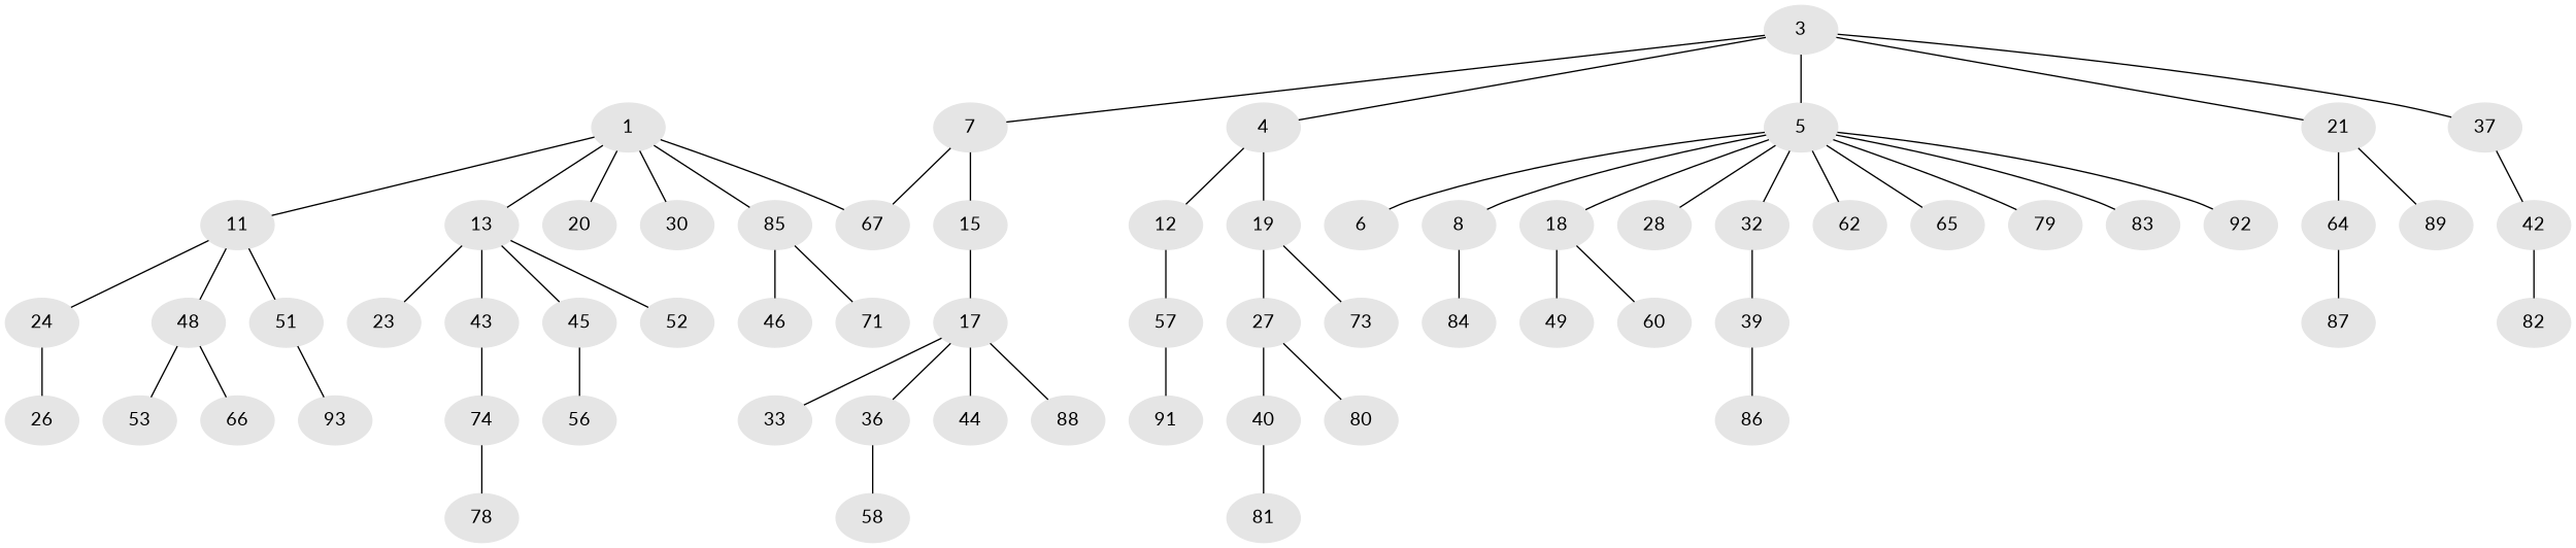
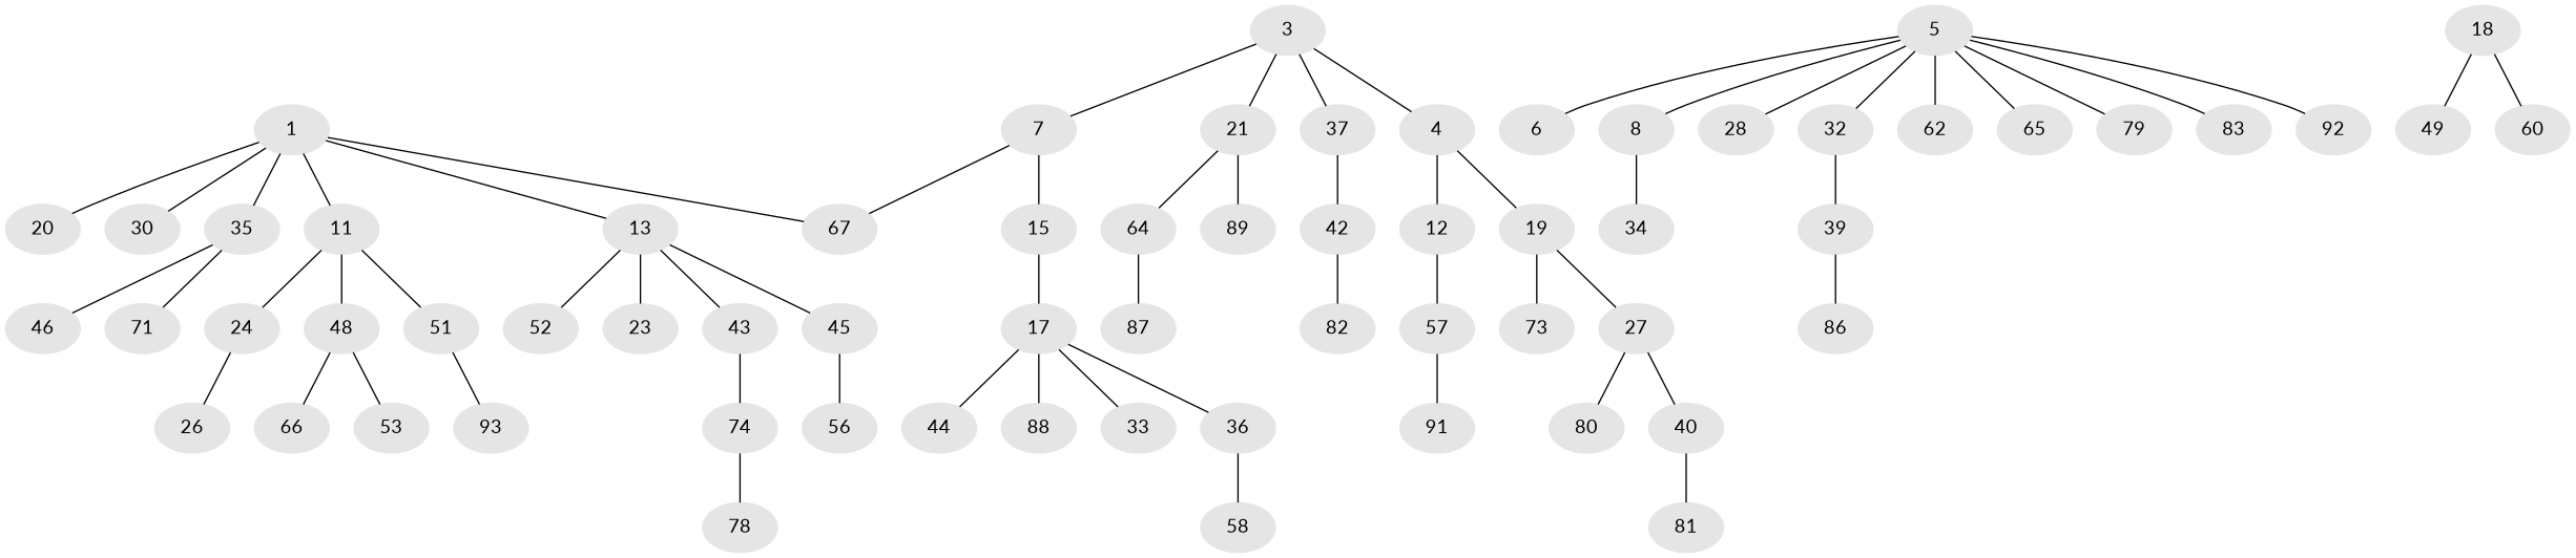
  graph {
    fontname=Lato
    node [color=gray90 fontname=Lato style=filled]
    edge [fontname=Lato]
    1 [super="+2"]
    11 [super="+41"]
    13 [super="+14"]
    20
    30
-   35 [super="+54" label=85]
+   35 [super="+54"]
    67
    3 [super="+29"]
    4 [super="+9"]
    5 [super="+10"]
    7 [super="+31"]
    21 [super="+71"]
    37 [super="+63"]
    24 [super="+70"]
    48
    51
    23
    43
    45 [super="+55"]
    52
    46
    n22 [label=71]
    12 [super="+16"]
    19 [super="+38"]
    6
    8
    18 [super="+47"]
    28
    32 [super="+59"]
    62
    65 [super="+75"]
    79 [super="+84"]
    83
    92
    15 [super="+25"]
    64 [super="+95"]
    89
    42
    57
    27 [super="+76"]
    73
-   34 [super="+72" label=84]
+   34 [super="+72"]
    49
    60
    39
    17 [super="+22"]
    26
    53
    66
    93 [super="+94"]
    91
    74 [super="+90"]
    56
    33
    36
    44 [super="+68"]
    88
    58
    40 [super="+50"]
    80
    87
    81 [super="+85"]
    86
    82
    78
    1 -- 11
    1 -- 13
    1 -- 20
    1 -- 30
    1 -- 35
    1 -- 67
    11 -- 24
    11 -- 48
    11 -- 51
    13 -- 23
    13 -- 43
    13 -- 45
    13 -- 52
    35 -- 46
    35 -- n22
    3 -- 4
-   3 -- 5
    3 -- 7
    3 -- 21
    3 -- 37
    4 -- 12
    4 -- 19
    5 -- 6
    5 -- 8
-   5 -- 18
    5 -- 28
    5 -- 32
    5 -- 62
    5 -- 65
    5 -- 79
    5 -- 83
    5 -- 92
    7 -- 67
    7 -- 15
    21 -- 64
    21 -- 89
    37 -- 42
    24 -- 26
    48 -- 53
    48 -- 66
    51 -- 93
    43 -- 74
    45 -- 56
    12 -- 57
    19 -- 27
    19 -- 73
    8 -- 34
    18 -- 49
    18 -- 60
    32 -- 39
    15 -- 17
    64 -- 87
    42 -- 82
    57 -- 91
    27 -- 40
    27 -- 80
    39 -- 86
    17 -- 33
    17 -- 36
    17 -- 44
    17 -- 88
    74 -- 78
    36 -- 58
    40 -- 81
  }
